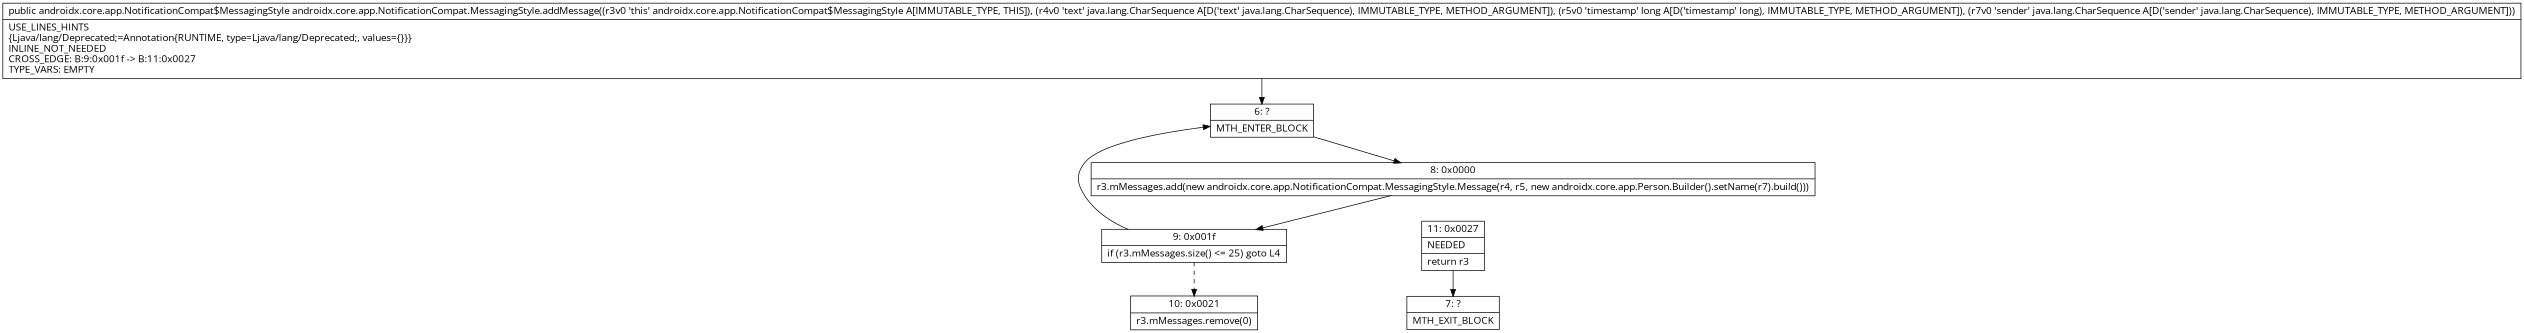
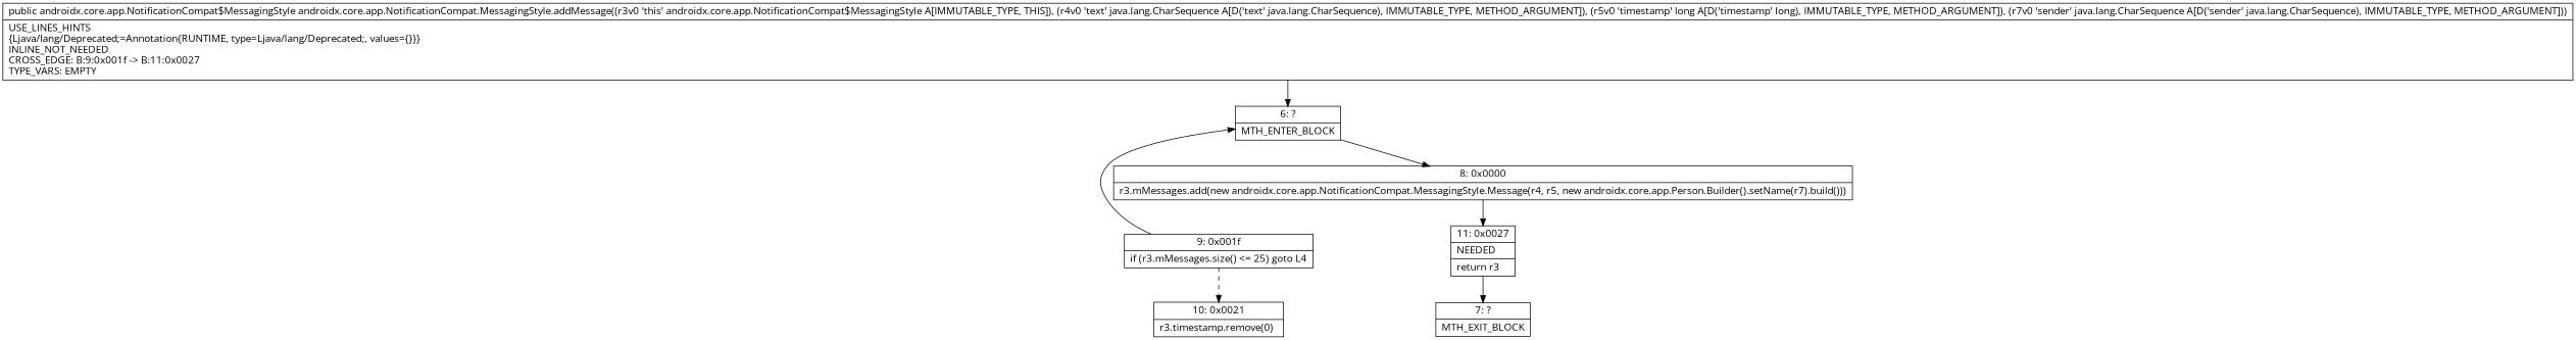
  digraph {
    fontname="Open Sans"
    node [fontname="Open Sans" shape=record]
    edge [fontname="Open Sans"]
    n1 [label="{6\:\ ?|MTH_ENTER_BLOCK\l}"]
    n2 [label="{8\:\ 0x0000|r3.mMessages.add(new androidx.core.app.NotificationCompat.MessagingStyle.Message(r4, r5, new androidx.core.app.Person.Builder().setName(r7).build()))\l}"]
    n3 [label="{9\:\ 0x001f|if (r3.mMessages.size() \<= 25) goto L4\l}"]
-   n4 [label="{10\:\ 0x0021|r3.mMessages.remove(0)\l}"]
+   n4 [label="{10\:\ 0x0021|r3.timestamp.remove(0)\l}"]
    n5 [label="{11\:\ 0x0027|NEEDED\l|return r3\l}"]
    n6 [label="{7\:\ ?|MTH_EXIT_BLOCK\l}"]
    n7 [label="{public androidx.core.app.NotificationCompat$MessagingStyle androidx.core.app.NotificationCompat.MessagingStyle.addMessage((r3v0 'this' androidx.core.app.NotificationCompat$MessagingStyle A[IMMUTABLE_TYPE, THIS]), (r4v0 'text' java.lang.CharSequence A[D('text' java.lang.CharSequence), IMMUTABLE_TYPE, METHOD_ARGUMENT]), (r5v0 'timestamp' long A[D('timestamp' long), IMMUTABLE_TYPE, METHOD_ARGUMENT]), (r7v0 'sender' java.lang.CharSequence A[D('sender' java.lang.CharSequence), IMMUTABLE_TYPE, METHOD_ARGUMENT]))  | USE_LINES_HINTS\l\{Ljava\/lang\/Deprecated;=Annotation\{RUNTIME, type=Ljava\/lang\/Deprecated;, values=\{\}\}\}\lINLINE_NOT_NEEDED\lCROSS_EDGE: B:9:0x001f \-\> B:11:0x0027\lTYPE_VARS: EMPTY\l}"]
    n1 -> n2
-   n2 -> n3
+   n2 -> n5
    n3 -> n1
    n3 -> n4 [style=dashed]
    n5 -> n6
    n7 -> n1
  }
